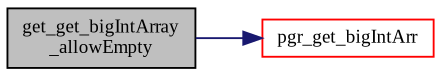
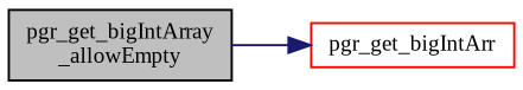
  digraph {
    rankdir=LR
    fontname="Liberation Serif"
    node [fontname="Liberation Serif" fontsize=10 shape=record style=filled]
-   n1 [color=black fillcolor=grey75 fontcolor=black height=0.2 label="get_get_bigIntArray\l_allowEmpty" width=0.4]
+   n1 [color=black fillcolor=grey75 fontcolor=black height=0.2 label="pgr_get_bigIntArray\l_allowEmpty" width=0.4]
    n2 [color=red fillcolor=white height=0.2 label=pgr_get_bigIntArr width=0.4]
    n1 -> n2 [color=midnightblue fontname="Liberation Serif" fontsize=10 labelfontname=Helvetica labelfontsize=10 style=solid]
  }
